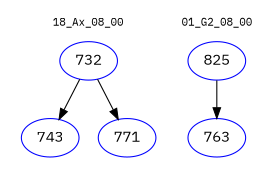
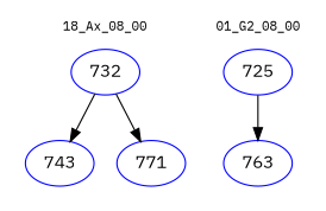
  digraph {
    fontname="IBM Plex Mono"
    node [color=blue fontname="IBM Plex Mono"]
    edge [color=black fontname="IBM Plex Mono"]
    n1 [label=732]
    n2 [label=743]
    n3 [label=771]
-   n4 [label=825]
+   n4 [label=725]
    n5 [label=763]
    subgraph cluster_1 {
      color=white
      fontsize=10
      label="18_Ax_08_00"
      n1
      n2
      n3
    }
    subgraph cluster_2 {
      color=white
      fontsize=10
      label="01_G2_08_00"
      n4
      n5
    }
    n1 -> n2
    n1 -> n3
    n4 -> n5
  }
